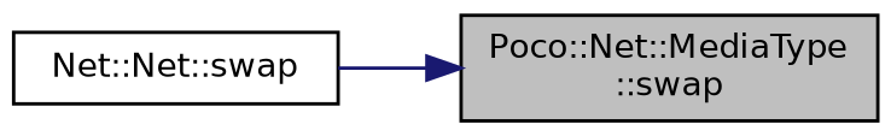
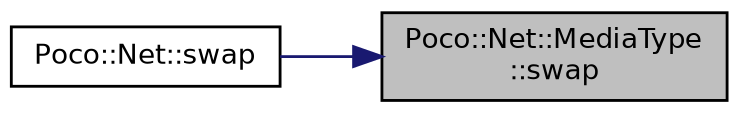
  digraph {
    rankdir=RL
    node [color=black fontname=Helvetica fontsize=10 shape=record style=filled]
    n1 [fillcolor=grey75 fontcolor=black height=0.2 label="Poco::Net::MediaType\l::swap" width=0.4]
-   n2 [fillcolor=white height=0.2 label="Net::Net::swap" width=0.4]
+   n2 [fillcolor=white height=0.2 label="Poco::Net::swap" width=0.4]
    n1 -> n2 [color=midnightblue dir=back fontname=Helvetica fontsize=10 labelfontname=Helvetica labelfontsize=10 style=solid]
  }
